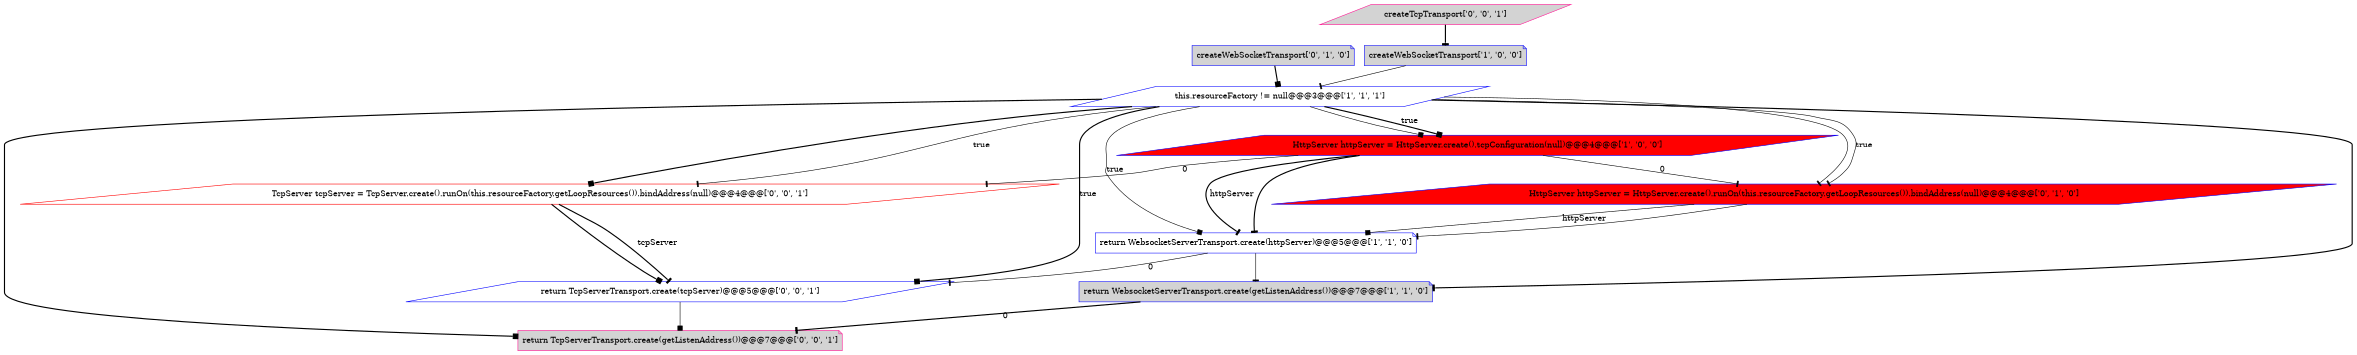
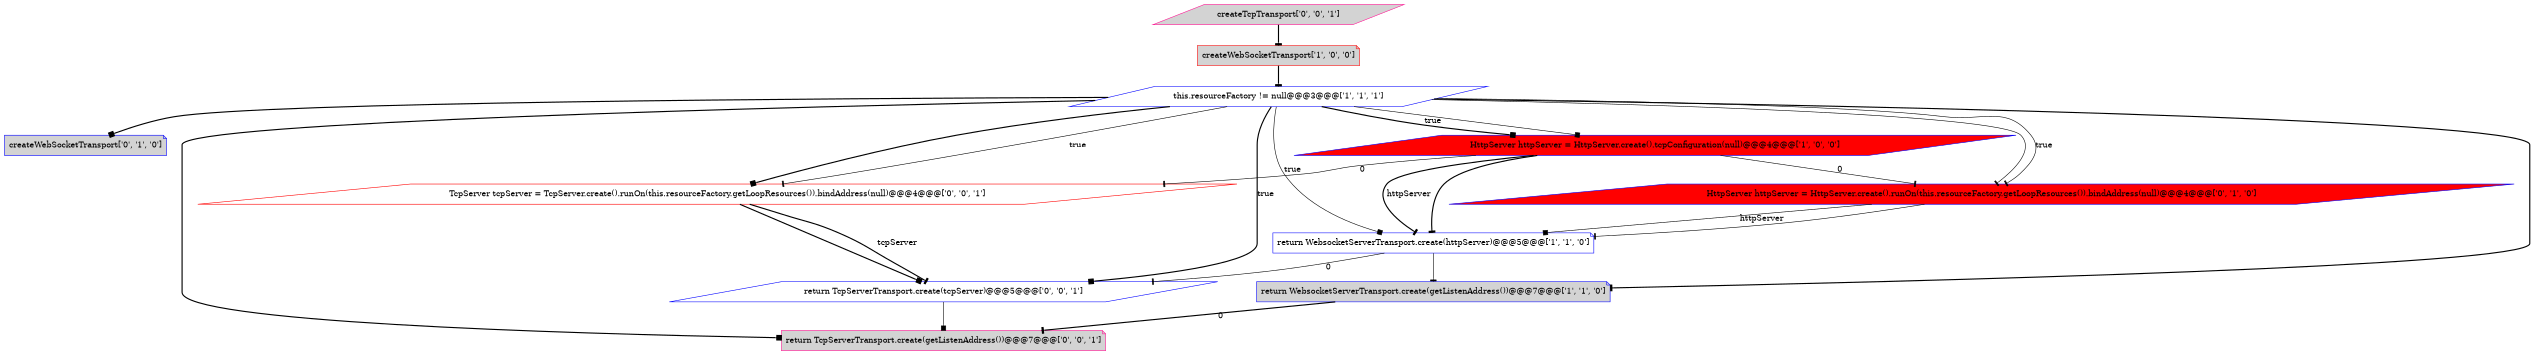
  digraph {
    node [color=blue fillcolor=lightgray shape=parallelogram style=filled]
    edge [arrowhead=tee style=bold]
    n1 [label="createWebSocketTransport['0', '1', '0']" shape=note]
    n2 [fillcolor=white label="this.resourceFactory != null@@@3@@@['1', '1', '1']"]
    n3 [fillcolor=white label="return WebsocketServerTransport.create(httpServer)@@@5@@@['1', '1', '0']" shape=note]
    n4 [fillcolor=white label="return TcpServerTransport.create(tcpServer)@@@5@@@['0', '0', '1']"]
    n5 [color=deeppink label="return TcpServerTransport.create(getListenAddress())@@@7@@@['0', '0', '1']" shape=note]
    n6 [color=red fillcolor=white label="TcpServer tcpServer = TcpServer.create().runOn(this.resourceFactory.getLoopResources()).bindAddress(null)@@@4@@@['0', '0', '1']"]
    n7 [label="return WebsocketServerTransport.create(getListenAddress())@@@7@@@['1', '1', '0']" shape=note]
    n8 [fillcolor=red label="HttpServer httpServer = HttpServer.create().tcpConfiguration(null)@@@4@@@['1', '0', '0']"]
    n9 [fillcolor=red label="HttpServer httpServer = HttpServer.create().runOn(this.resourceFactory.getLoopResources()).bindAddress(null)@@@4@@@['0', '1', '0']"]
-   n10 [label="createWebSocketTransport['1', '0', '0']" shape=note]
+   n10 [color=red label="createWebSocketTransport['1', '0', '0']" shape=note]
    n11 [color=deeppink label="createTcpTransport['0', '0', '1']"]
-   n1 -> n2 [arrowhead=box]
+   n2 -> n1 [arrowhead=box]
    n2 -> n3 [arrowhead=box label=true style=solid]
    n2 -> n4 [arrowhead=box label=true]
    n2 -> n5 [arrowhead=box]
    n2 -> n6 [label=true style=solid]
    n2 -> n6 [arrowhead=box]
    n2 -> n7
    n2 -> n8 [arrowhead=box style=solid]
    n2 -> n8 [arrowhead=box label=true]
    n2 -> n9 [style=solid]
    n2 -> n9 [label=true style=solid]
    n3 -> n4 [label=0 style=solid]
    n3 -> n7 [style=solid]
    n4 -> n5 [arrowhead=box style=solid]
    n6 -> n4 [arrowhead=box]
    n6 -> n4 [label=tcpServer]
    n7 -> n5 [label=0]
    n8 -> n3
    n8 -> n3 [label=httpServer]
    n8 -> n6 [label=0 style=solid]
    n8 -> n9 [label=0 style=solid]
    n9 -> n3 [arrowhead=box label=httpServer style=solid]
    n9 -> n3 [style=solid]
-   n10 -> n2 [style=solid]
+   n10 -> n2
    n11 -> n10
  }
